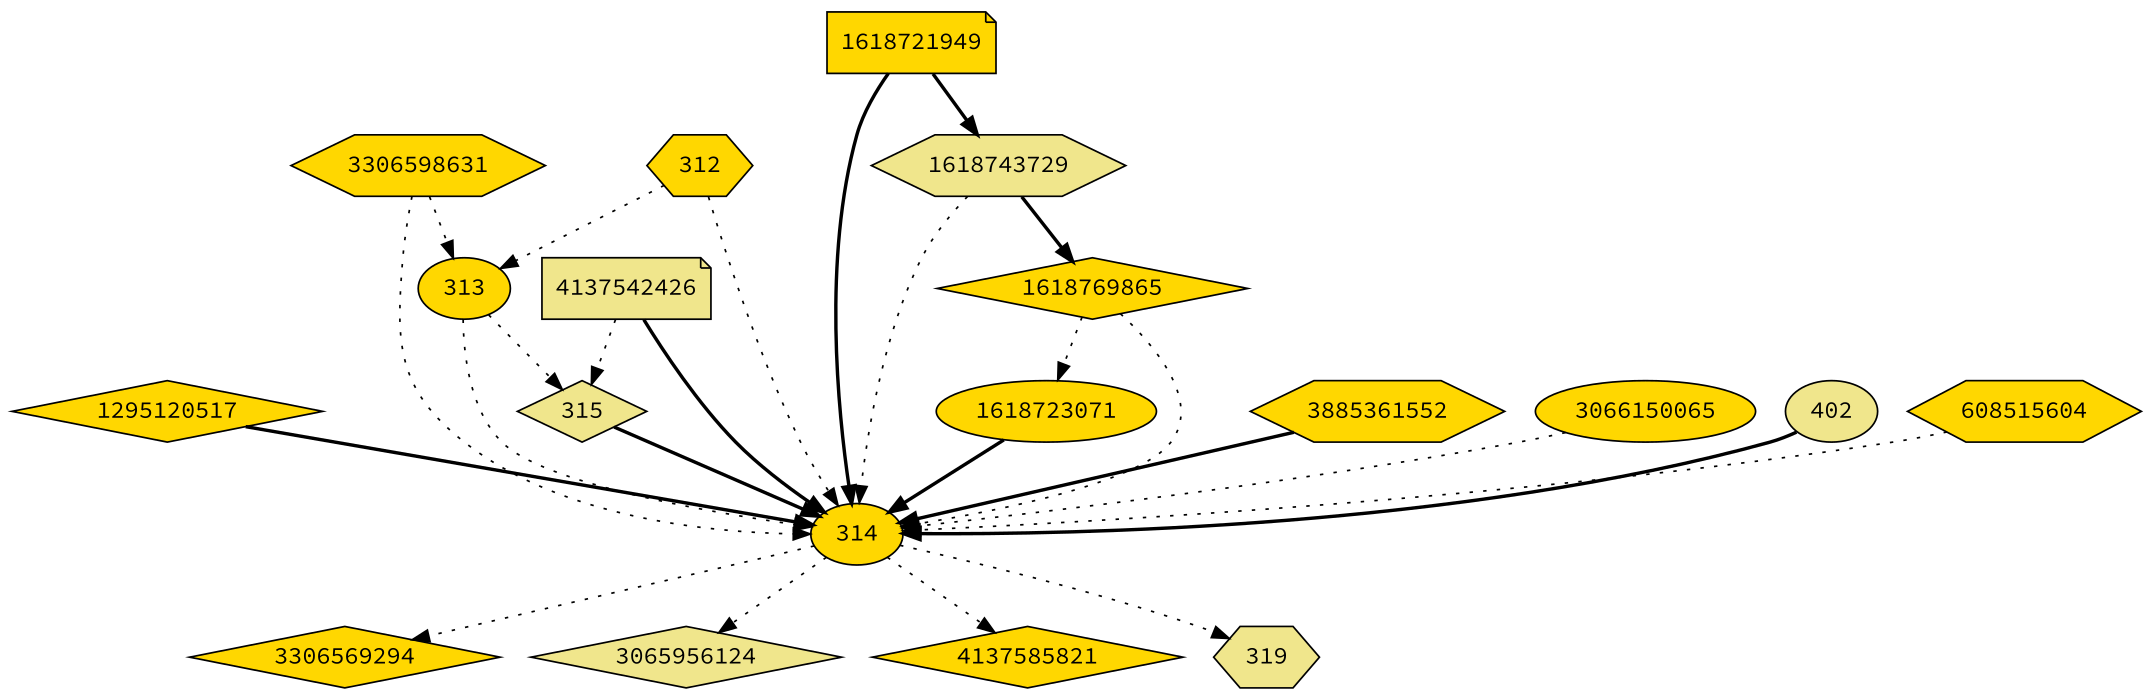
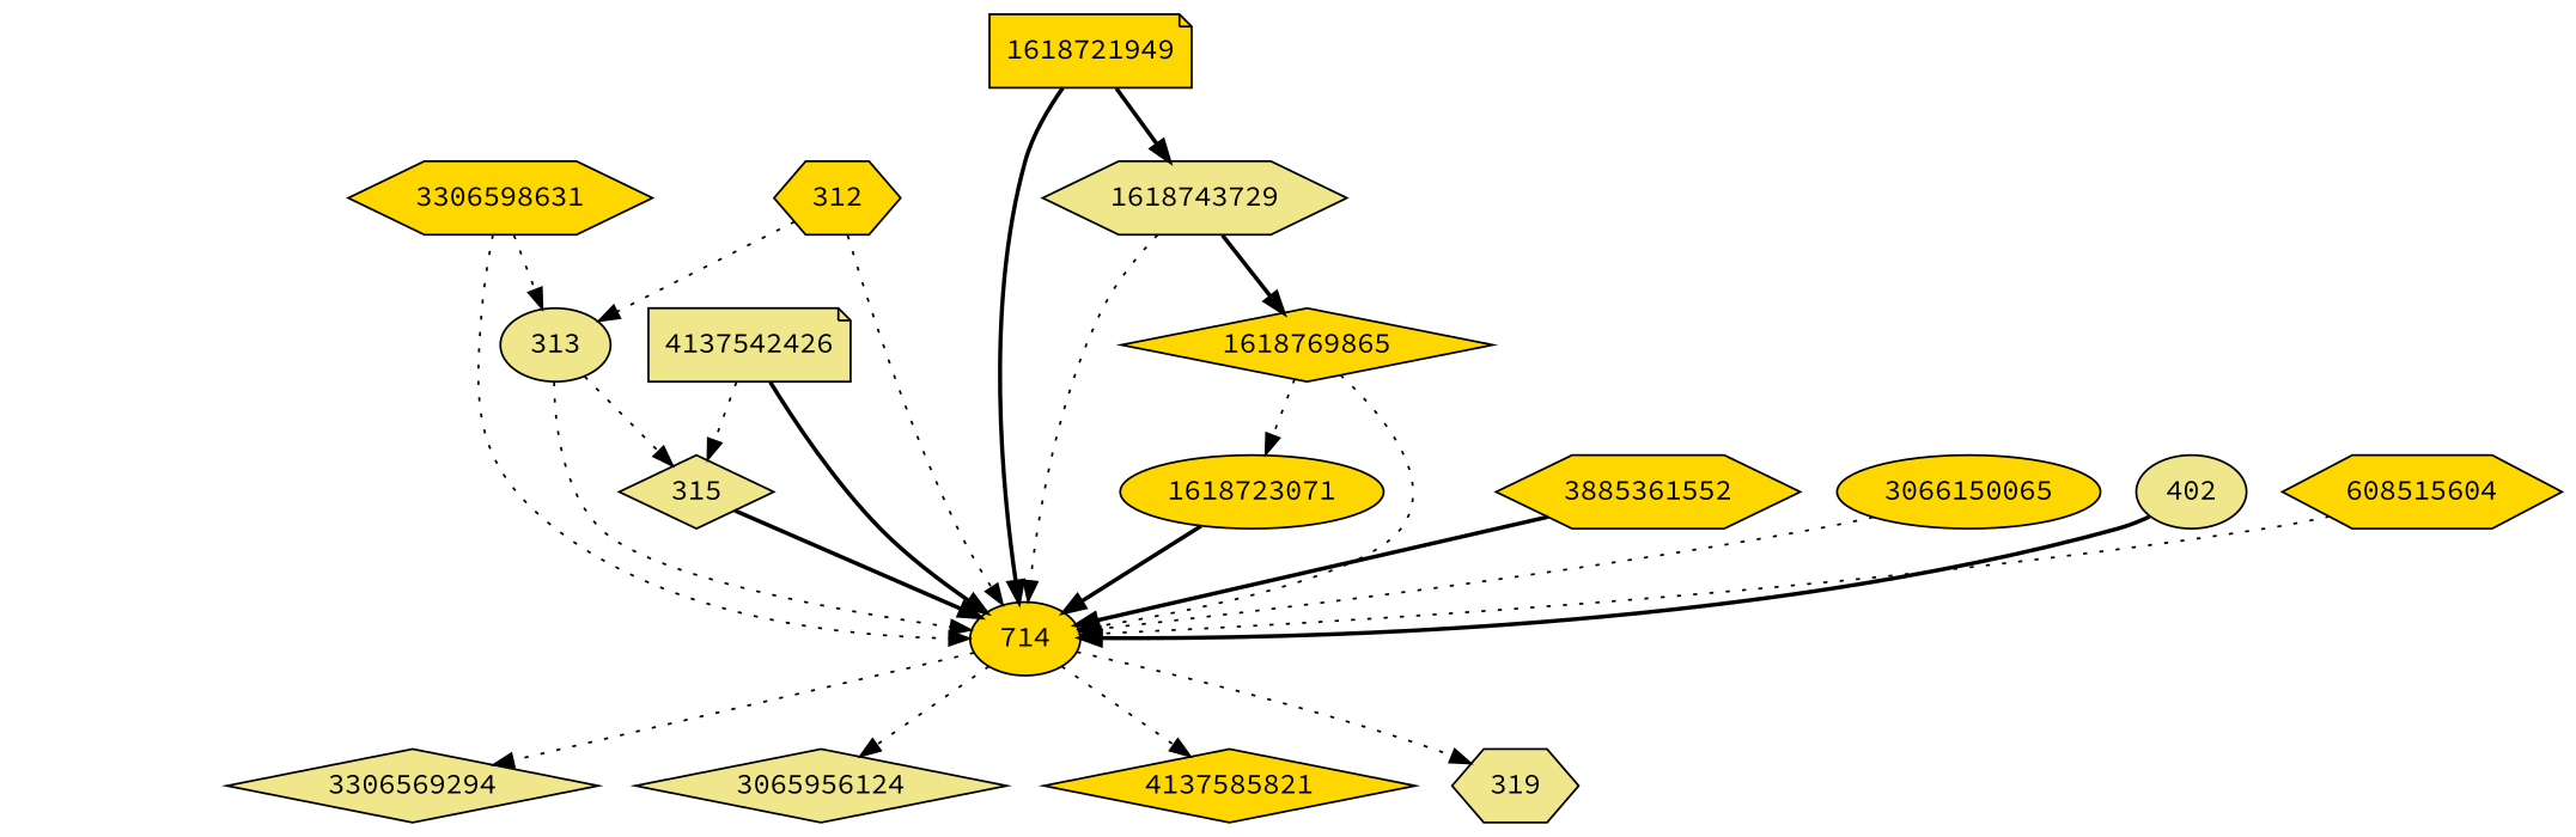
  strict digraph {
    fontname="Source Code Pro"
    node [fillcolor=gold fontname="Source Code Pro" shape=diamond style=filled]
    edge [fontname="Source Code Pro" style=dotted]
    1618723071 [shape=ellipse]
-   314 [shape=ellipse]
-   3306569294
+   314 [shape=ellipse label=714]
+   3306569294 [fillcolor=khaki]
    3065956124 [fillcolor=khaki]
    4137585821
    319 [fillcolor=khaki shape=hexagon]
-   1295120517
    3306598631 [shape=hexagon]
-   313 [shape=ellipse]
+   313 [fillcolor=khaki shape=ellipse]
    315 [fillcolor=khaki]
    1618769865
    3885361552 [shape=hexagon]
    1618743729 [fillcolor=khaki shape=hexagon]
    3066150065 [shape=ellipse]
    402 [fillcolor=khaki shape=ellipse]
    608515604 [shape=hexagon]
    1618721949 [shape=note]
    312 [shape=hexagon]
    4137542426 [fillcolor=khaki shape=note]
    1618723071 -> 314 [style=bold]
    314 -> 3306569294
    314 -> 3065956124
    314 -> 4137585821
    314 -> 319
-   1295120517 -> 314 [style=bold]
    3306598631 -> 314
    3306598631 -> 313
    313 -> 314
    313 -> 315
    315 -> 314 [style=bold]
    1618769865 -> 1618723071
    1618769865 -> 314
    3885361552 -> 314 [style=bold]
    1618743729 -> 314
    1618743729 -> 1618769865 [style=bold]
    3066150065 -> 314
    402 -> 314 [style=bold]
    608515604 -> 314
    1618721949 -> 314 [style=bold]
    1618721949 -> 1618743729 [style=bold]
    312 -> 314
    312 -> 313
    4137542426 -> 314 [style=bold]
    4137542426 -> 315
  }
